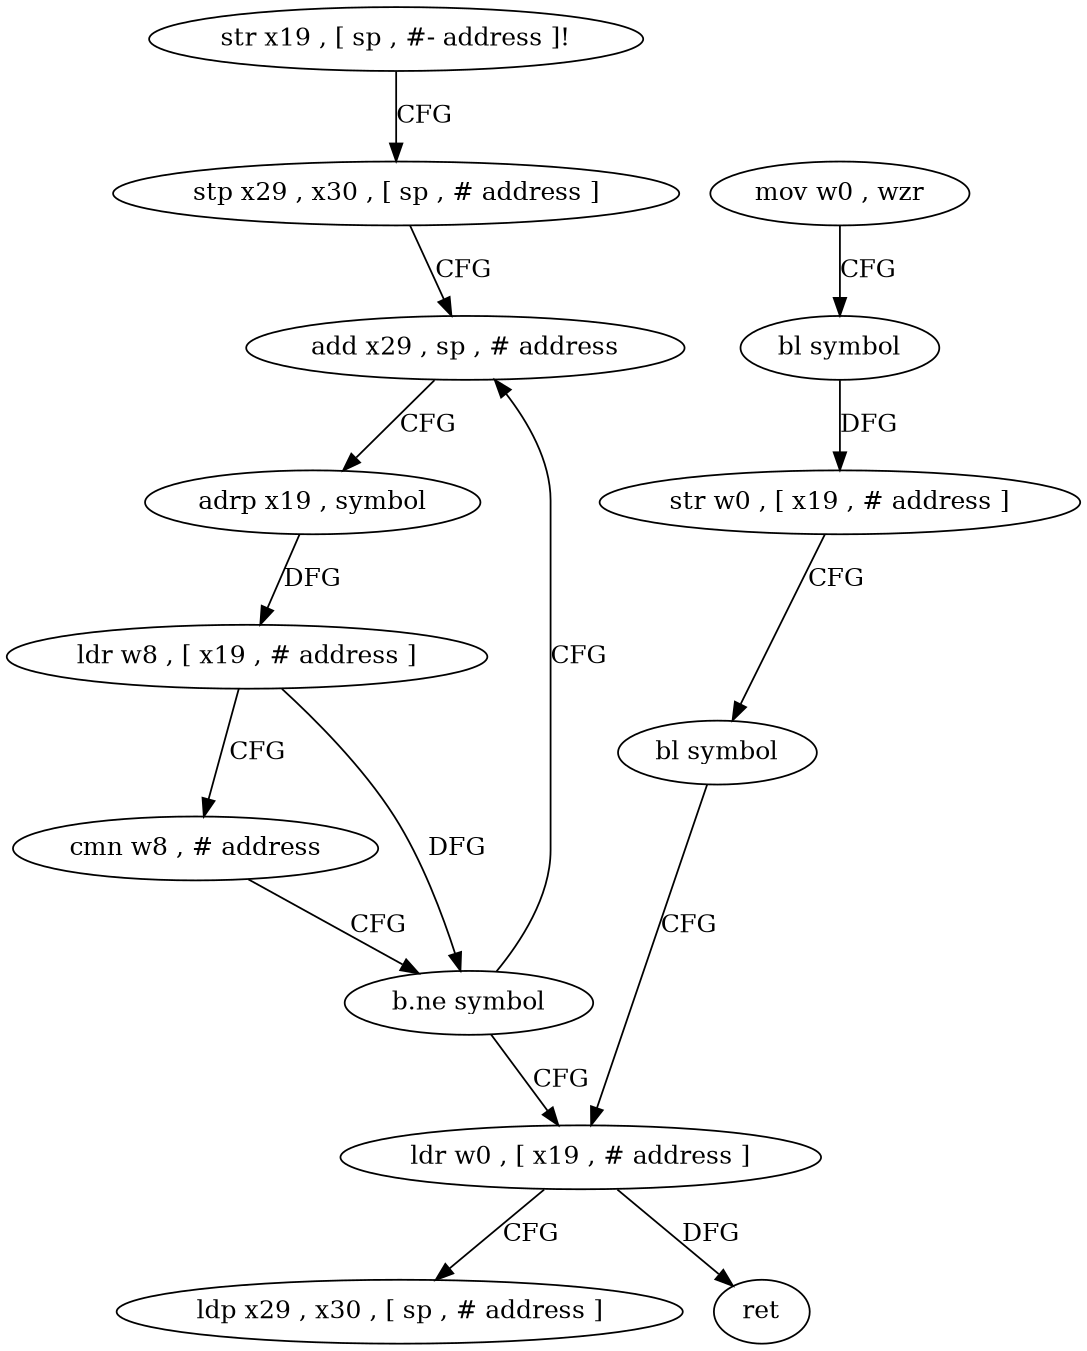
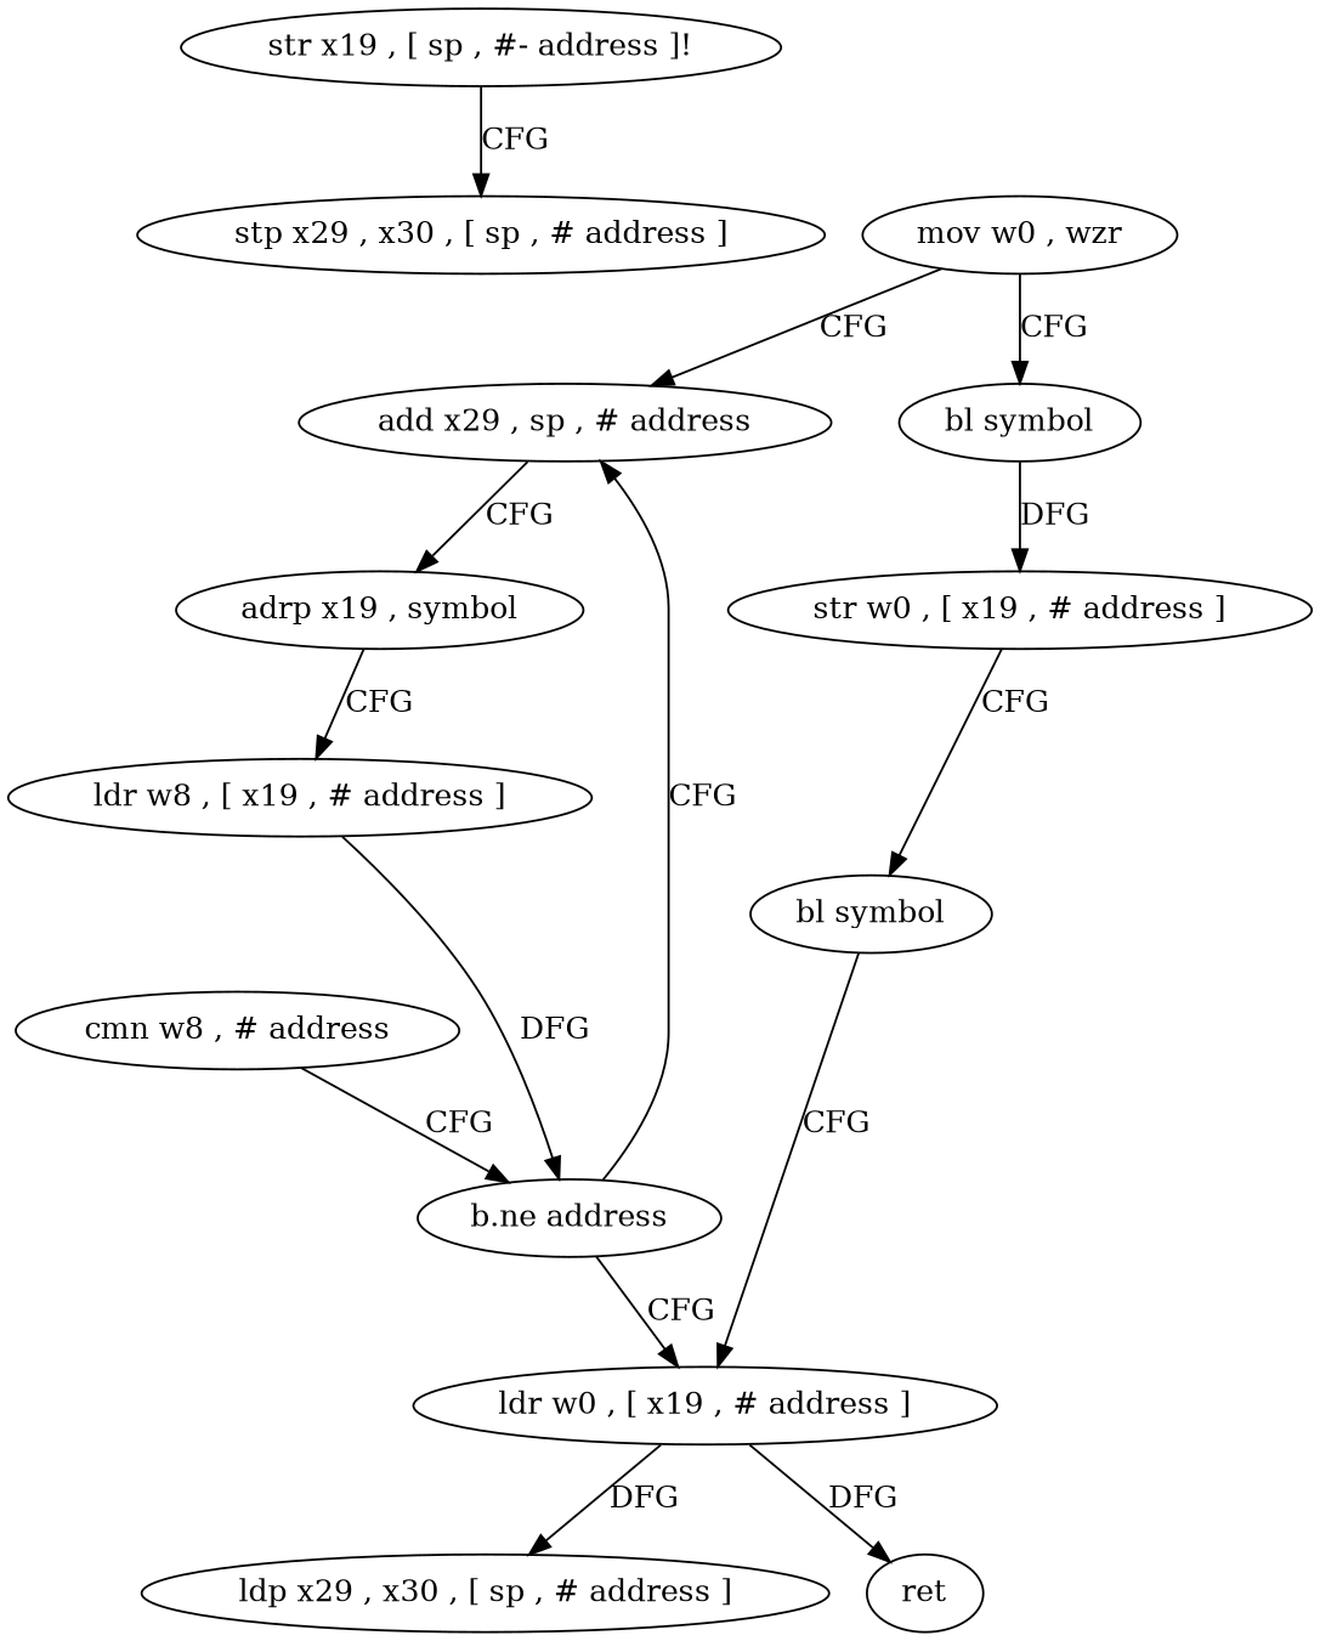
  digraph {
    n1 [label="str x19 , [ sp , #- address ]!"]
    n2 [label="stp x29 , x30 , [ sp , # address ]"]
    n3 [label="add x29 , sp , # address"]
    n4 [label="adrp x19 , symbol"]
    n5 [label="ldr w8 , [ x19 , # address ]"]
    n6 [label="cmn w8 , # address"]
-   n7 [label="b.ne symbol"]
+   n7 [label="b.ne address"]
    n8 [label="ldr w0 , [ x19 , # address ]"]
    n9 [label="ldp x29 , x30 , [ sp , # address ]"]
    n10 [label=ret]
    n11 [label="mov w0 , wzr"]
    n12 [label="bl symbol"]
    n13 [label="str w0 , [ x19 , # address ]"]
    n14 [label="bl symbol"]
    n1 -> n2 [label=CFG]
-   n2 -> n3 [label=CFG]
+   n11 -> n3 [label=CFG]
    n3 -> n4 [label=CFG]
-   n4 -> n5 [label=DFG]
-   n5 -> n6 [label=CFG]
+   n4 -> n5 [label=CFG]
    n5 -> n7 [label=DFG]
    n6 -> n7 [label=CFG]
    n7 -> n3 [label=CFG]
    n7 -> n8 [label=CFG]
-   n8 -> n9 [label=CFG]
+   n8 -> n9 [label=DFG]
    n8 -> n10 [label=DFG]
    n11 -> n12 [label=CFG]
    n12 -> n13 [label=DFG]
    n13 -> n14 [label=CFG]
    n14 -> n8 [label=CFG]
  }
